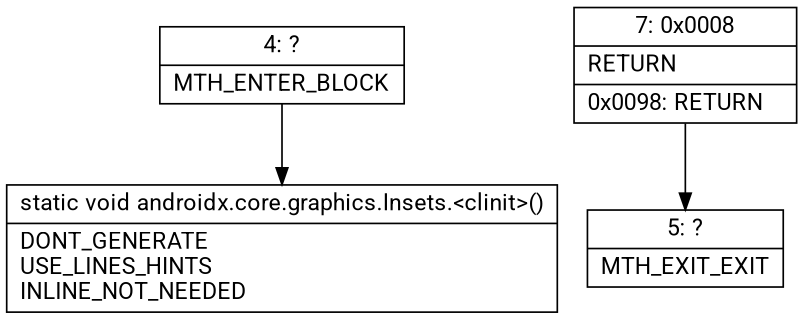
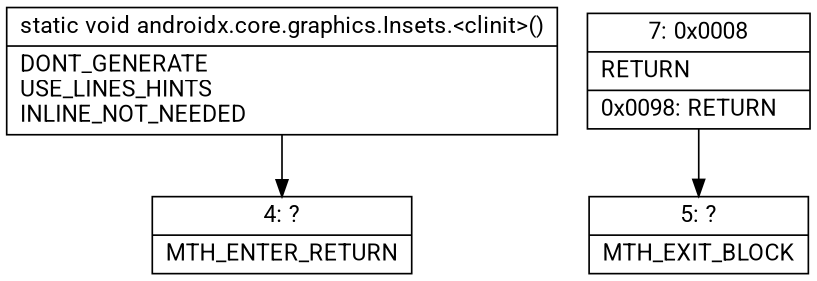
  digraph {
    fontname=Roboto
    node [fontname=Roboto shape=record]
    edge [fontname=Roboto]
-   n1 [label="{4\:\ ?|MTH_ENTER_BLOCK\l}"]
+   n1 [label="{4\:\ ?|MTH_ENTER_RETURN\l}"]
    n2 [label="{7\:\ 0x0008|RETURN\l|0x0098: RETURN   \l}"]
-   n3 [label="{5\:\ ?|MTH_EXIT_EXIT\l}"]
+   n3 [label="{5\:\ ?|MTH_EXIT_BLOCK\l}"]
    n4 [label="{static void androidx.core.graphics.Insets.\<clinit\>()  | DONT_GENERATE\lUSE_LINES_HINTS\lINLINE_NOT_NEEDED\l}"]
    n2 -> n3
-   n1 -> n4
+   n4 -> n1
  }
